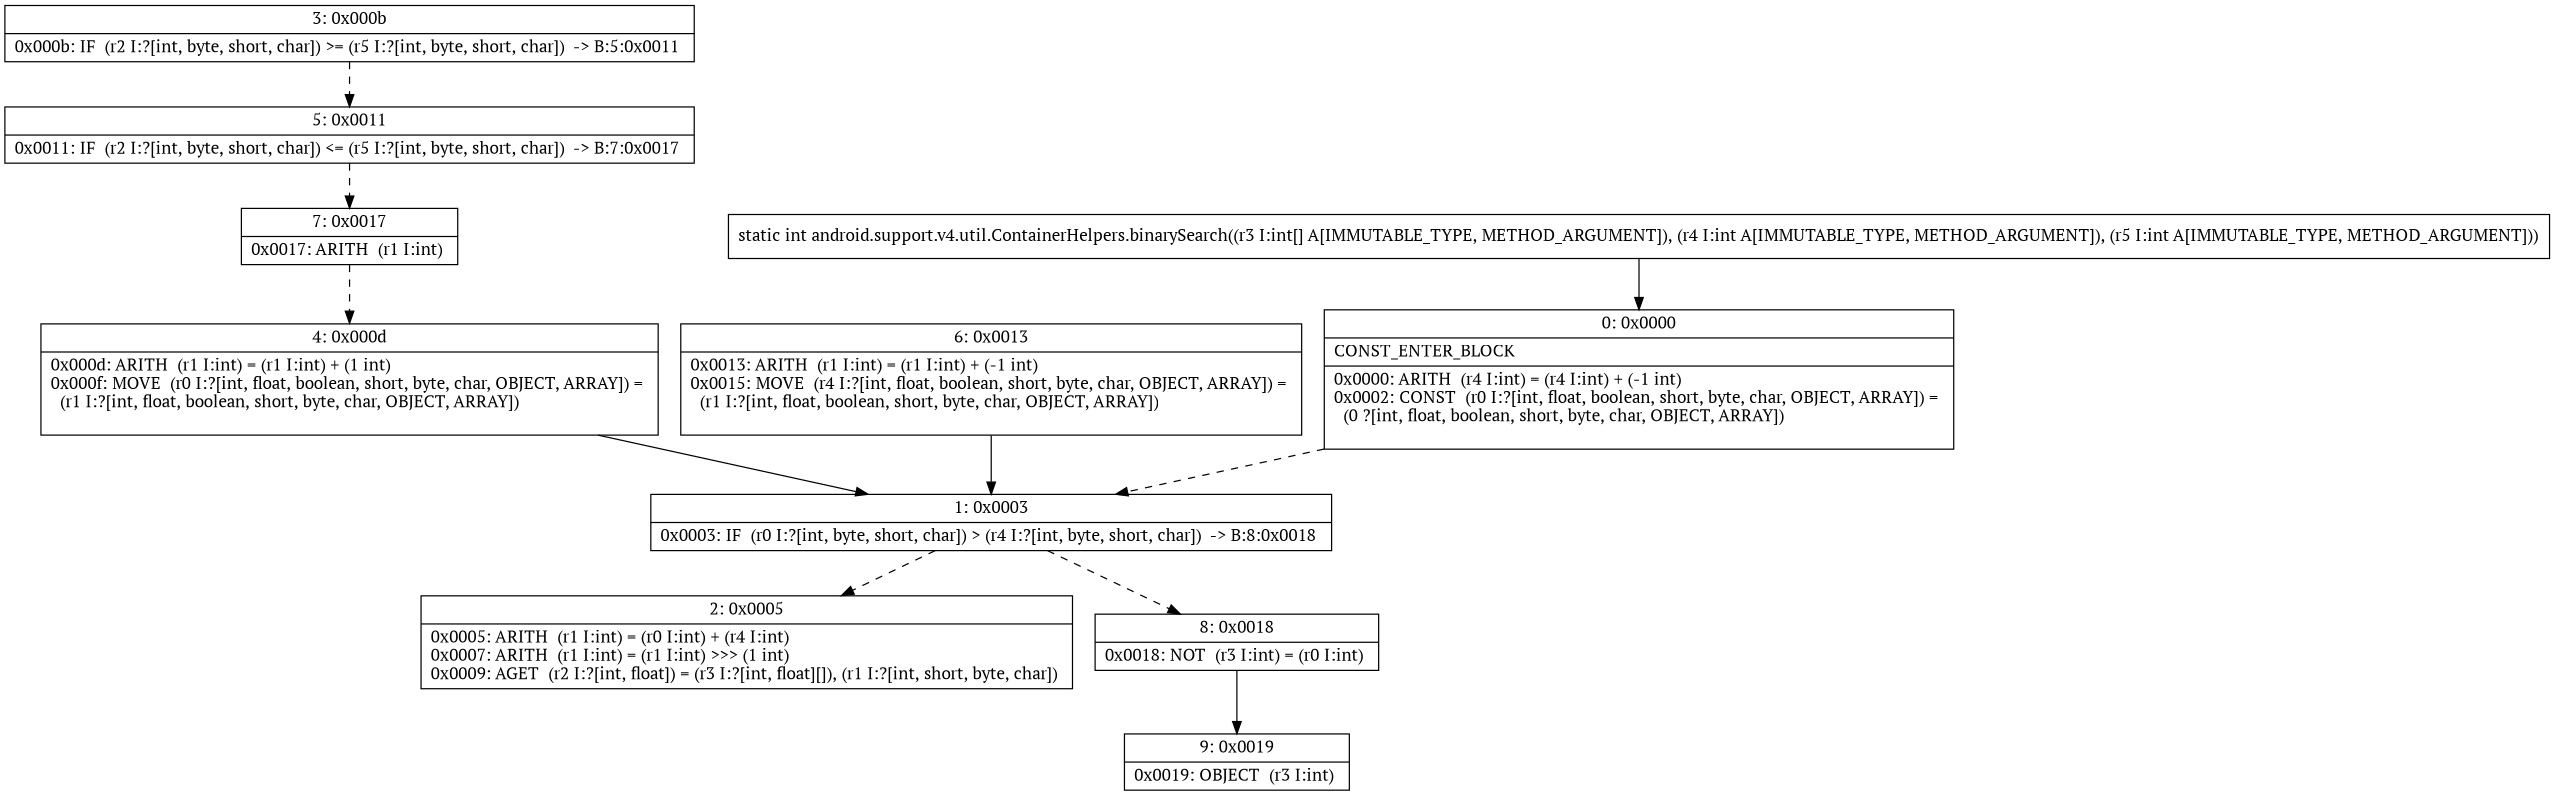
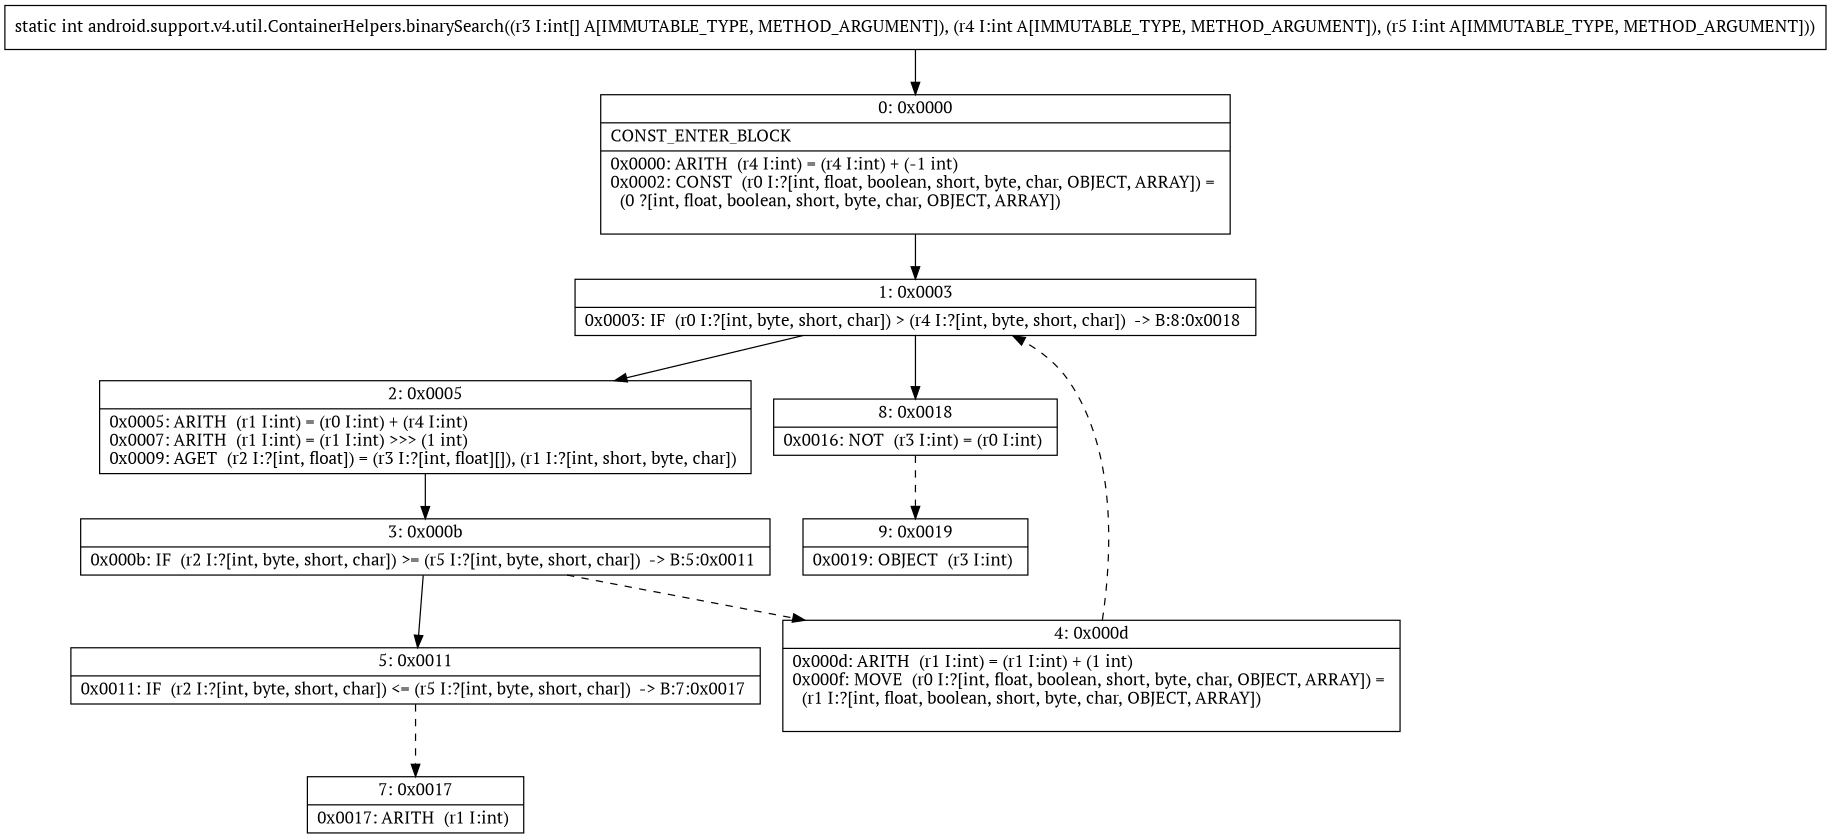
  digraph {
    fontname="PT Serif"
    node [fontname="PT Serif" shape=record]
    edge [fontname="PT Serif"]
    n1 [label="{0\:\ 0x0000|CONST_ENTER_BLOCK\l|0x0000: ARITH  (r4 I:int) = (r4 I:int) + (\-1 int) \l0x0002: CONST  (r0 I:?[int, float, boolean, short, byte, char, OBJECT, ARRAY]) = \l  (0 ?[int, float, boolean, short, byte, char, OBJECT, ARRAY])\l \l}"]
    n2 [label="{1\:\ 0x0003|0x0003: IF  (r0 I:?[int, byte, short, char]) \> (r4 I:?[int, byte, short, char])  \-\> B:8:0x0018 \l}"]
    n3 [label="{2\:\ 0x0005|0x0005: ARITH  (r1 I:int) = (r0 I:int) + (r4 I:int) \l0x0007: ARITH  (r1 I:int) = (r1 I:int) \>\>\> (1 int) \l0x0009: AGET  (r2 I:?[int, float]) = (r3 I:?[int, float][]), (r1 I:?[int, short, byte, char]) \l}"]
-   n4 [label="{8\:\ 0x0018|0x0018: NOT  (r3 I:int) = (r0 I:int) \l}"]
+   n4 [label="{8\:\ 0x0018|0x0016: NOT  (r3 I:int) = (r0 I:int) \l}"]
    n5 [label="{3\:\ 0x000b|0x000b: IF  (r2 I:?[int, byte, short, char]) \>= (r5 I:?[int, byte, short, char])  \-\> B:5:0x0011 \l}"]
    n6 [label="{9\:\ 0x0019|0x0019: OBJECT  (r3 I:int) \l}"]
    n7 [label="{4\:\ 0x000d|0x000d: ARITH  (r1 I:int) = (r1 I:int) + (1 int) \l0x000f: MOVE  (r0 I:?[int, float, boolean, short, byte, char, OBJECT, ARRAY]) = \l  (r1 I:?[int, float, boolean, short, byte, char, OBJECT, ARRAY])\l \l}"]
    n8 [label="{5\:\ 0x0011|0x0011: IF  (r2 I:?[int, byte, short, char]) \<= (r5 I:?[int, byte, short, char])  \-\> B:7:0x0017 \l}"]
    n9 [label="{7\:\ 0x0017|0x0017: ARITH  (r1 I:int) \l}"]
-   n10 [label="{6\:\ 0x0013|0x0013: ARITH  (r1 I:int) = (r1 I:int) + (\-1 int) \l0x0015: MOVE  (r4 I:?[int, float, boolean, short, byte, char, OBJECT, ARRAY]) = \l  (r1 I:?[int, float, boolean, short, byte, char, OBJECT, ARRAY])\l \l}"]
    n11 [label="{static int android.support.v4.util.ContainerHelpers.binarySearch((r3 I:int[] A[IMMUTABLE_TYPE, METHOD_ARGUMENT]), (r4 I:int A[IMMUTABLE_TYPE, METHOD_ARGUMENT]), (r5 I:int A[IMMUTABLE_TYPE, METHOD_ARGUMENT])) }"]
-   n1 -> n2 [style=dashed]
-   n2 -> n3 [style=dashed]
-   n2 -> n4 [style=dashed]
-   n4 -> n6
-   n9 -> n7 [style=dashed]
-   n5 -> n8 [style=dashed]
-   n7 -> n2
+   n1 -> n2
+   n2 -> n3 [style=solid]
+   n2 -> n4
+   n3 -> n5
+   n4 -> n6 [style=dashed]
+   n5 -> n7 [style=dashed]
+   n5 -> n8
+   n7 -> n2 [style=dashed]
    n8 -> n9 [style=dashed]
-   n10 -> n2
    n11 -> n1
  }
